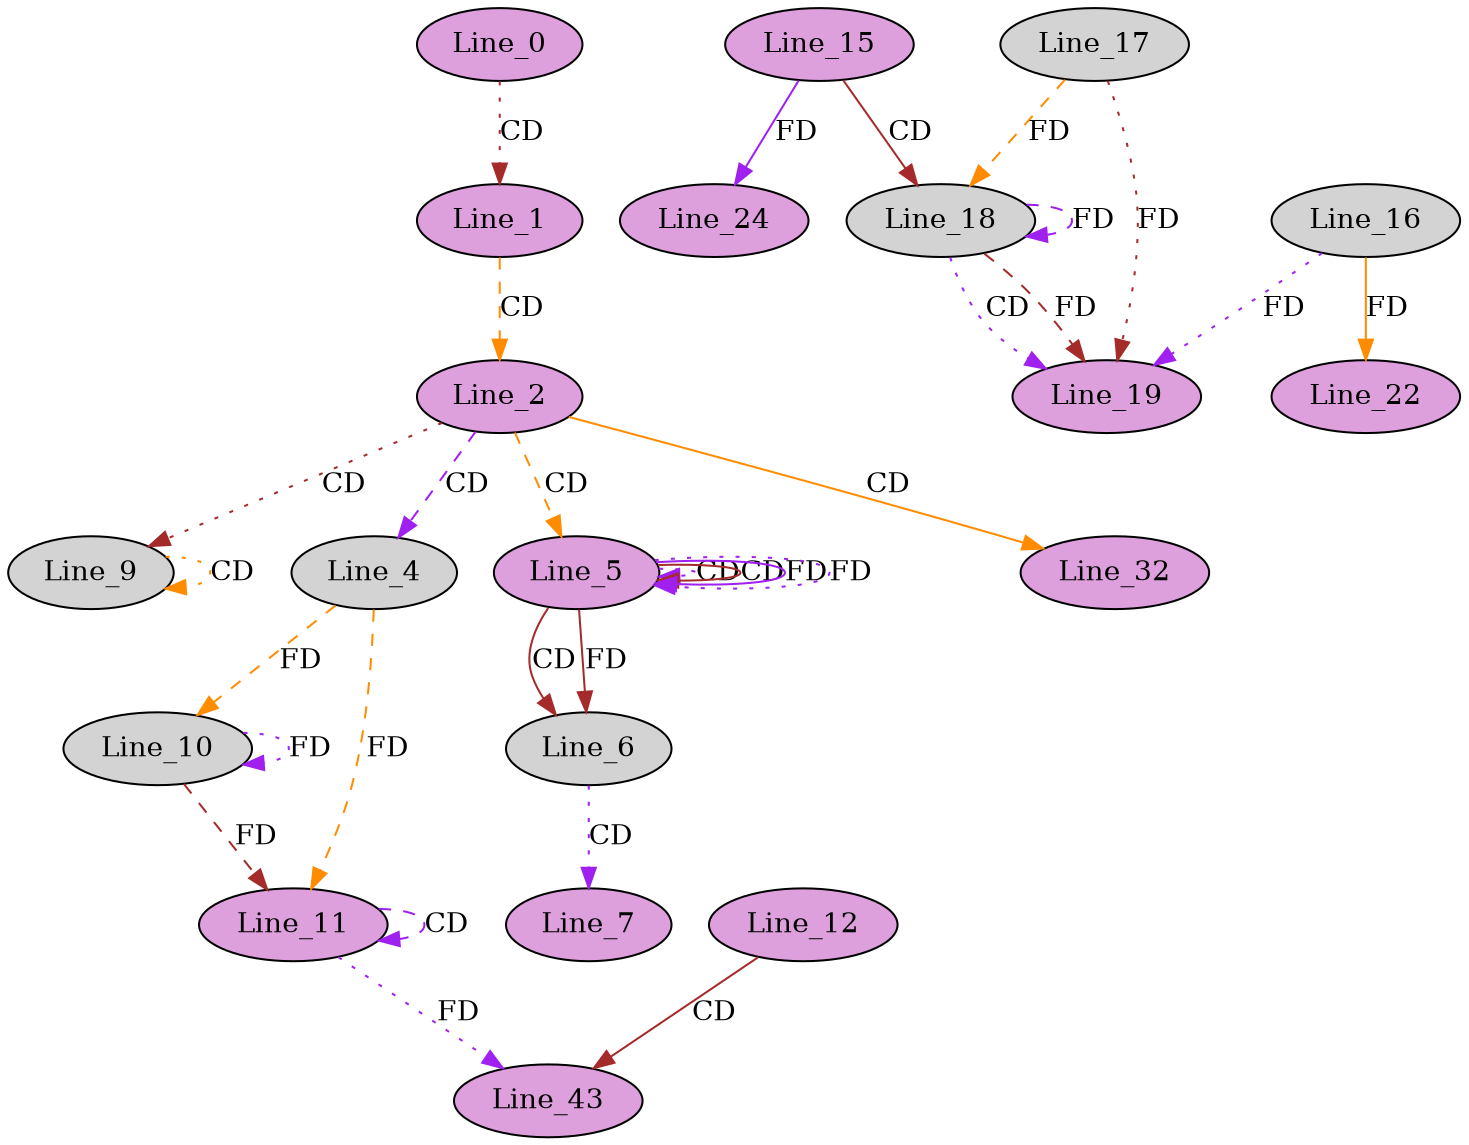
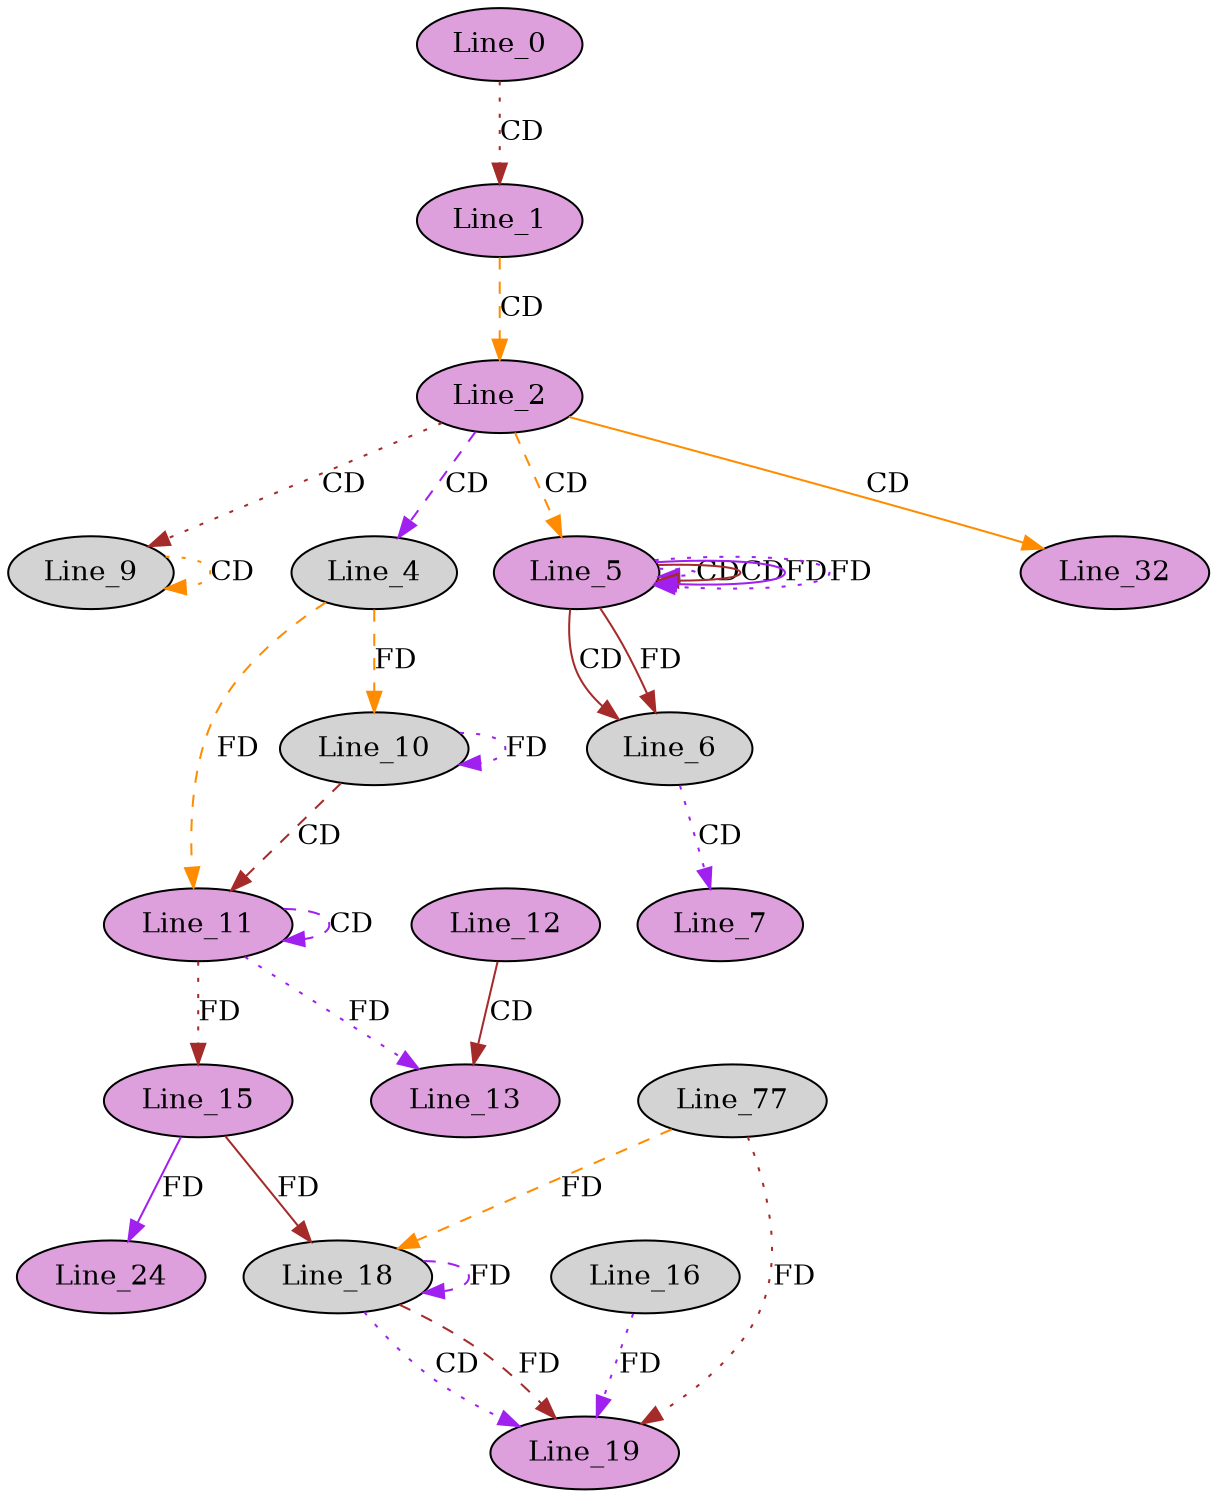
  digraph {
    node [fillcolor=plum style=filled]
    edge [color=purple style=dotted]
    Line_0
    Line_1
    Line_2
    n4 [fillcolor=lightgrey label=Line_9]
    Line_4 [fillcolor=lightgrey]
    Line_5
    Line_32
    Line_10 [fillcolor=lightgrey]
    Line_11
    Line_6 [fillcolor=lightgrey]
-   Line_13 [label=Line_43]
+   Line_13
    Line_15
    Line_7
    Line_18 [fillcolor=lightgrey]
    n15 [label=Line_24]
    Line_12
    Line_19
-   Line_17 [fillcolor=lightgrey]
+   Line_17 [fillcolor=lightgrey label=Line_77]
    Line_16 [fillcolor=lightgrey]
-   Line_22
    Line_0 -> Line_1 [color=brown label=CD]
    Line_1 -> Line_2 [color=darkorange label=CD style=dashed]
    Line_2 -> n4 [color=brown label=CD]
    Line_2 -> Line_4 [label=CD style=dashed]
    Line_2 -> Line_5 [color=darkorange label=CD style=dashed]
    Line_2 -> Line_32 [color=darkorange label=CD style=solid]
    n4 -> n4 [color=darkorange label=CD]
    Line_4 -> Line_10 [color=darkorange label=FD style=dashed]
    Line_4 -> Line_11 [color=darkorange label=FD style=dashed]
    Line_5 -> Line_5 [label=CD]
    Line_5 -> Line_5 [color=brown label=CD style=solid]
    Line_5 -> Line_5 [label=FD style=solid]
    Line_5 -> Line_5 [label=FD]
    Line_5 -> Line_6 [color=brown label=CD style=solid]
    Line_5 -> Line_6 [color=brown label=FD style=solid]
    Line_10 -> Line_10 [label=FD]
-   Line_10 -> Line_11 [color=brown label=FD style=dashed]
+   Line_10 -> Line_11 [color=brown label=CD style=dashed]
    Line_11 -> Line_11 [label=CD style=dashed]
    Line_11 -> Line_13 [label=FD]
+   Line_11 -> Line_15 [color=brown label=FD]
    Line_6 -> Line_7 [label=CD]
-   Line_15 -> Line_18 [color=brown label=CD style=solid]
+   Line_15 -> Line_18 [color=brown label=FD style=solid]
    Line_15 -> n15 [label=FD style=solid]
    Line_18 -> Line_18 [label=FD style=dashed]
    Line_18 -> Line_19 [label=CD]
    Line_18 -> Line_19 [color=brown label=FD style=dashed]
    Line_12 -> Line_13 [color=brown label=CD style=solid]
    Line_17 -> Line_18 [color=darkorange label=FD style=dashed]
    Line_17 -> Line_19 [color=brown label=FD]
    Line_16 -> Line_19 [label=FD]
-   Line_16 -> Line_22 [color=darkorange label=FD style=solid]
  }
